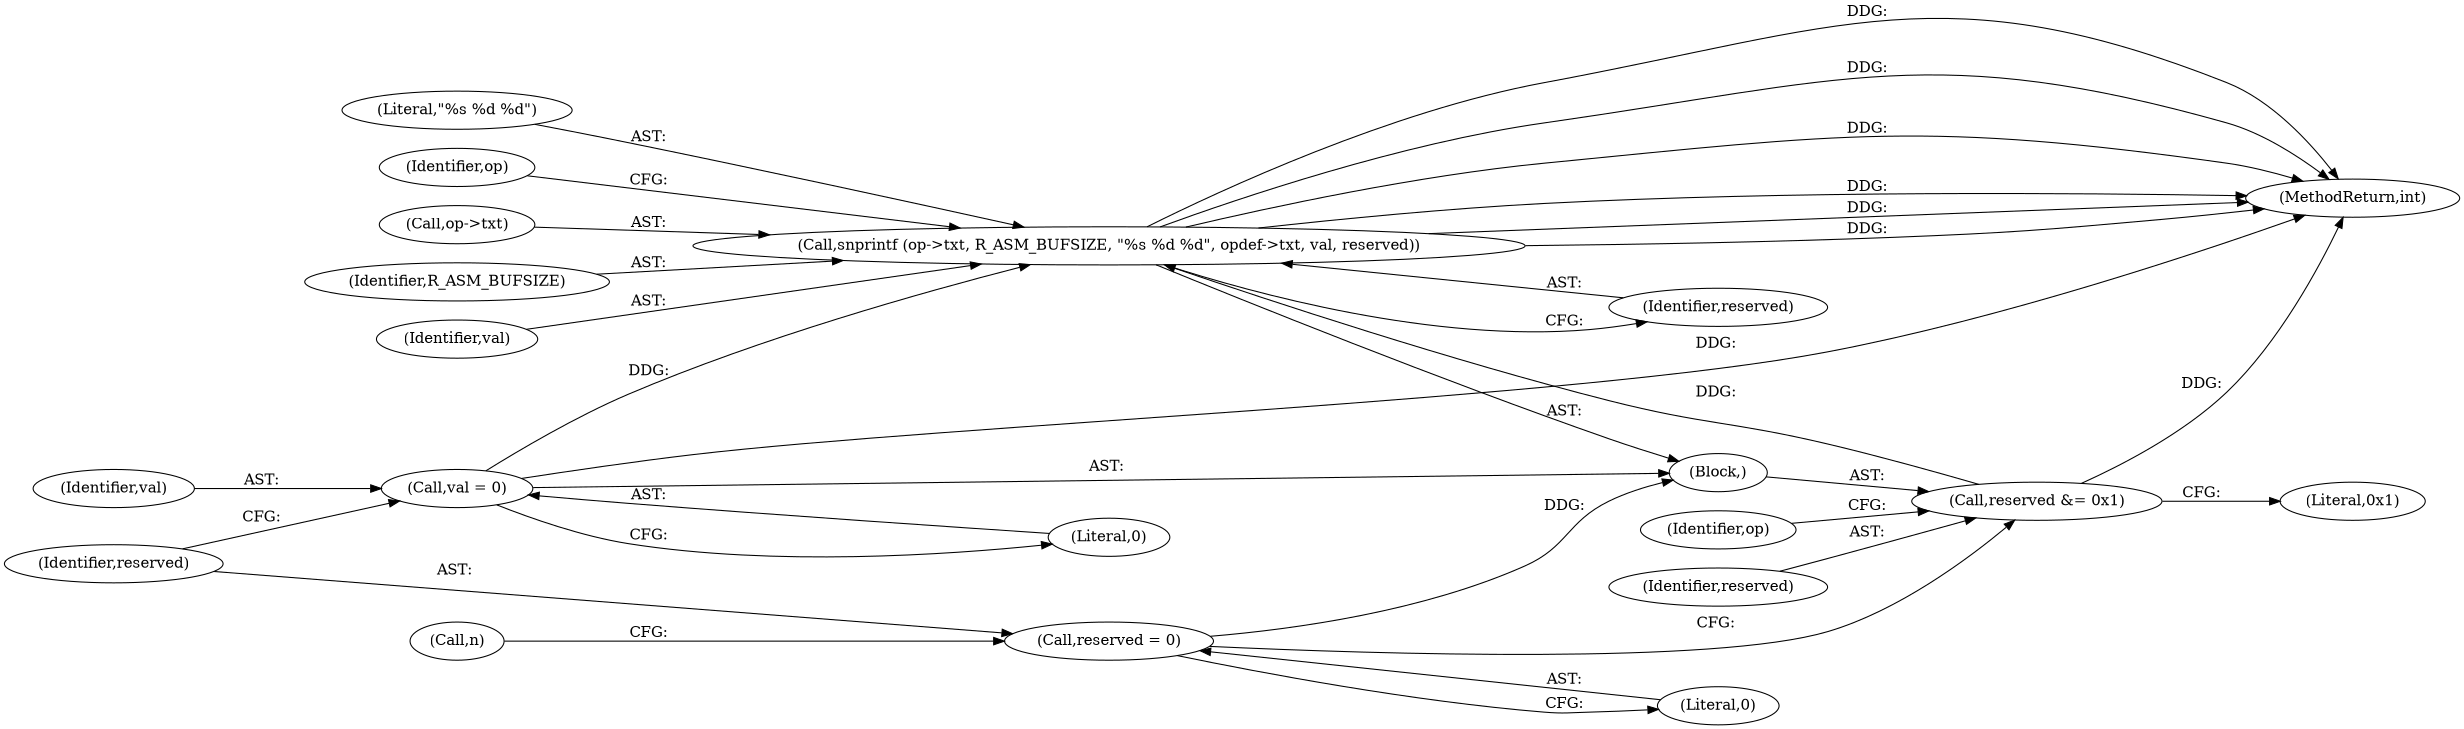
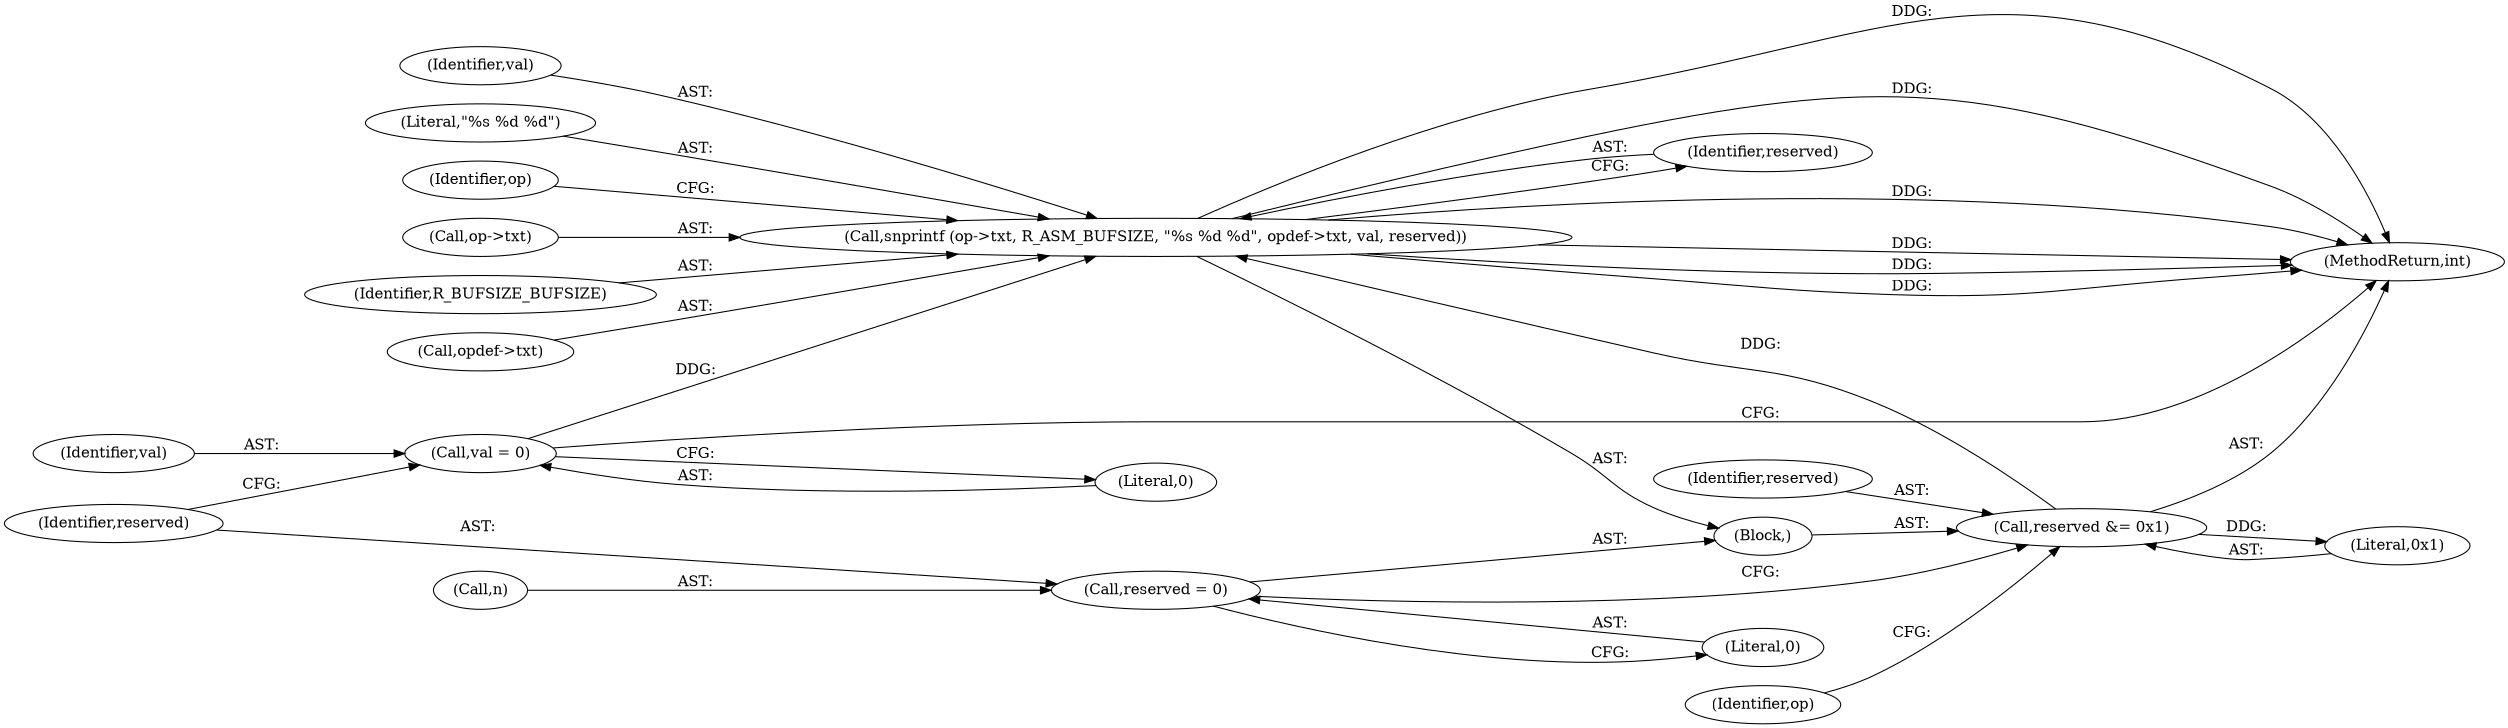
  digraph {
    rankdir=LR
    n1 [label="(Call,snprintf (op->txt, R_ASM_BUFSIZE, \"%s %d %d\", opdef->txt, val, reserved))"]
    n2 [label="(MethodReturn,int)"]
    n3 [label="(Block,)"]
    n4 [label="(Identifier,reserved)"]
    n5 [label="(Call,reserved &= 0x1)"]
    n6 [label="(Call,val = 0)"]
    n7 [label="(Literal,0)"]
    n8 [label="(Literal,0x1)"]
    n9 [label="(Call,reserved = 0)"]
    n10 [label="(Literal,0)"]
    n11 [label="(Call,op->txt)"]
    n12 [label="(Identifier,reserved)"]
-   n13 [label="(Identifier,R_ASM_BUFSIZE)"]
+   n13 [label="(Identifier,R_BUFSIZE_BUFSIZE)"]
+   n14 [label="(Call,opdef->txt)"]
    n15 [label="(Identifier,val)"]
    n16 [label="(Literal,\"%s %d %d\")"]
    n17 [label="(Identifier,op)"]
    n18 [label="(Call,n)"]
    n19 [label="(Identifier,op)"]
    n20 [label="(Identifier,reserved)"]
    n21 [label="(Identifier,val)"]
    n1 -> n2 [label="DDG: "]
    n1 -> n2 [label="DDG: "]
    n1 -> n2 [label="DDG: "]
    n1 -> n2 [label="DDG: "]
    n1 -> n2 [label="DDG: "]
    n1 -> n2 [label="DDG: "]
    n1 -> n3 [label="AST: "]
    n1 -> n4 [label="CFG: "]
    n3 -> n5 [label="AST: "]
    n4 -> n1 [label="AST: "]
    n5 -> n1 [label="DDG: "]
-   n5 -> n2 [label="DDG: "]
-   n5 -> n8 [label="CFG: "]
+   n5 -> n2 [label="AST: "]
+   n5 -> n8 [label="DDG: "]
    n6 -> n1 [label="DDG: "]
-   n6 -> n2 [label="DDG: "]
-   n6 -> n3 [label="AST: "]
+   n6 -> n2 [label="CFG: "]
    n6 -> n7 [label="CFG: "]
    n7 -> n6 [label="AST: "]
-   n9 -> n3 [label="DDG: "]
+   n8 -> n5 [label="AST: "]
+   n9 -> n3 [label="AST: "]
    n9 -> n5 [label="CFG: "]
    n9 -> n10 [label="CFG: "]
    n10 -> n9 [label="AST: "]
    n11 -> n1 [label="AST: "]
    n12 -> n5 [label="AST: "]
    n13 -> n1 [label="AST: "]
+   n14 -> n1 [label="AST: "]
    n15 -> n1 [label="AST: "]
    n16 -> n1 [label="AST: "]
    n17 -> n5 [label="CFG: "]
-   n18 -> n9 [label="CFG: "]
+   n18 -> n9 [label="AST: "]
    n19 -> n1 [label="CFG: "]
    n20 -> n6 [label="CFG: "]
    n20 -> n9 [label="AST: "]
    n21 -> n6 [label="AST: "]
  }
